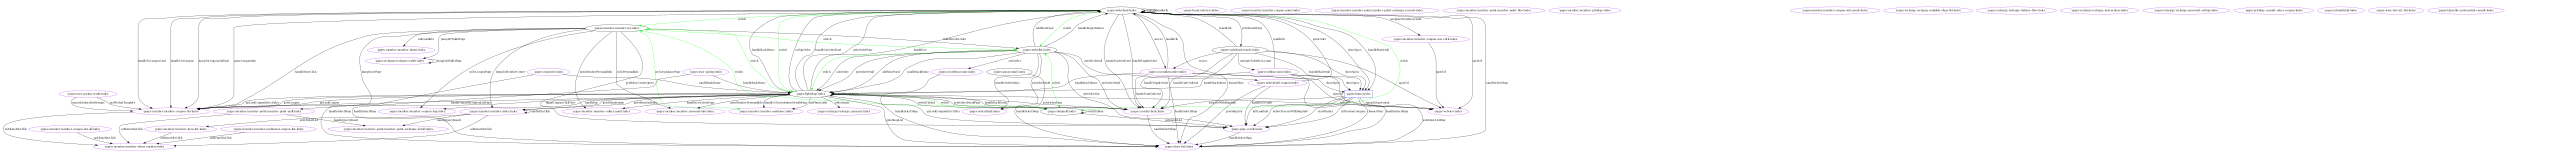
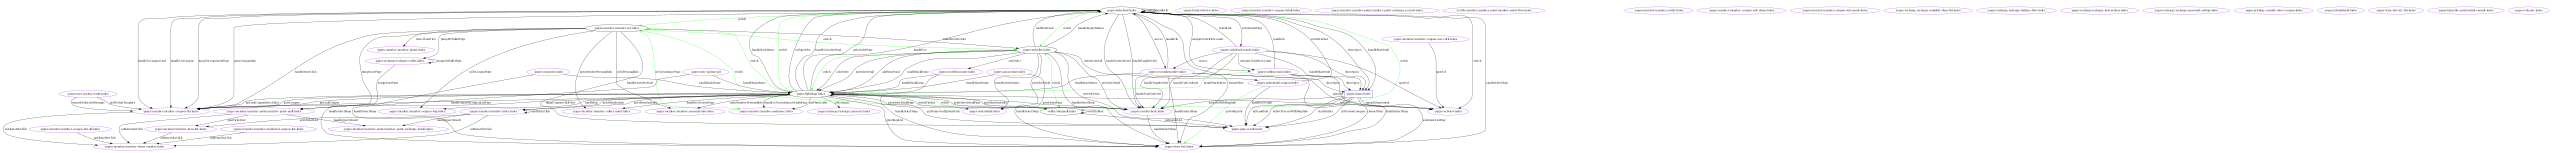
  digraph {
    fontname="Playfair Display"
    node [fontname="Playfair Display" color=purple]
    edge [fontname="Playfair Display"]
    n1 [label="/pages/orderfood/index" color=""]
    n2 [label="/pages/member/member-my/index" color=""]
    n3 [color=blue label="/pages/home/index" shape=rectangle]
-   n4 [label="/pages/shopmall/index" color=""]
+   n4 [label="/wallet/shopmall/index" color=""]
    n5 [label="/pages/orderlist/index" color=""]
    n6 [label="/pages/lightshop/index" color=""]
    n7 [label="/pages/webview/index"]
    n8 [label="/pages/member/member-coupon-list/index"]
    n9 [label="/pages/store-list/index"]
    n10 [label="/pages/zccomfirmorder/index"]
    n11 [label="/pages/zcordercheck/index"]
-   n12 [color=black label="/pages/orderfood/search/index"]
+   n12 [label="/pages/orderfood/search/index"]
    n13 [label="/pages/settleaccount/index"]
    n14 [label="/pages/page-result/index"]
    n15 [label="/pages/member/member-coupon-bag/index"]
    n16 [label="/pages/member/member-about/index"]
    n17 [label="/pages/member/member-assistance/index"]
    n18 [label="/pages/member/member-index/index"]
    n19 [label="/pages/member/member-personal-info/index"]
    n20 [label="/pages/member/member-point/member-point-mall/index"]
    n21 [label="/pages/member/member-collect-point/index"]
    n22 [label="/pages/recharge/recharge-wallet/index"]
    n23 [label="/pages/orderdetail-coupon/index"]
    n24 [label="/pages/orderdetail/index"]
    n25 [label="/pages/zcsettleaccount/index"]
    n26 [label="/pages/recharge/recharge-payment/index"]
    n27 [label="/pages/member/member-eleme-register/index"]
    n28 [label="/pages/member/member-item-list/index"]
    n29 [label="/pages/member/member-point/member-point-exchange-detail/index"]
    n30 [label="/pages/baxia/webview/index"]
    n31 [label="/pages/comment/index"]
    n32 [label="/pages/user-paying-result/index"]
-   n33 [label="/pages/member/member-coupon-point/index"]
+   n33 [label="/pages/member/member-coupon-detail/index"]
    n34 [label="/pages/member/member-coupon-list-all/index"]
    n35 [label="/pages/member/member-point/member-point-exchange-records/index"]
-   n36 [label="/pages/member/member-point/member-point-flow/index"]
-   n37 [label="/pages/member/member-privilege/index"]
+   n36 [label="/rectify/member/member-point/member-point-flow/index"]
+   n38 [label="/pages/member/member-rectify/index"]
    n39 [label="/pages/member/member-unclaimed-coupon-list/index"]
+   n40 [label="/pages/member/member-coupon-suit-shops/index"]
    n41 [label="/pages/member/member-coupon-suit-goods/index"]
    n42 [label="/pages/member/member-coupon-one-click/index"]
    n43 [label="/pages/recharge/recharge-available-shop-list/index"]
    n44 [label="/pages/recharge/recharge-balance-flow/index"]
    n45 [label="/pages/recharge/recharge-instructions/index"]
    n46 [label="/pages/recharge/recharge-password-setting/index"]
    n47 [label="/pages/privilege-consult-select-coupon/index"]
    n48 [label="/pages/refunddetail/index"]
    n49 [label="/pages/store-list/city-list/index"]
    n50 [label="/pages/tripartite-preferential-consult/index"]
-   n51 [color=black label="/pages/payaccount/index"]
-   n52 [label="/pages/user-paying/index"]
+   n51 [label="/pages/payaccount/index"]
+   n52 [label="/pages/user-paying/suit"]
+   n53 [label="/pages/welcome/index"]
    n1 -> n1 [label=refresh]
    n1 -> n1 [label=handleOk]
    n1 -> n2 [color=green dir=both label=switch]
    n1 -> n3 [label=showSpecs]
    n1 -> n3 [label=handleSkuDetail]
    n1 -> n4 [color=green dir=both label=switch]
    n1 -> n5 [color=green dir=both label=switch]
    n1 -> n6 [label=handleBackHome]
-   n1 -> n7 [label=openUrl]
+   n1 -> n7 [label=switch]
    n1 -> n8 [label=jumpToCouponListPage]
    n1 -> n8 [label=parseCouponInfo]
    n1 -> n8 [label=handleToCouponCard]
    n1 -> n8 [label=handleGetCoupon]
    n1 -> n9 [label=chooseOther]
    n1 -> n9 [label=handleSelectShop]
    n1 -> n10 [label=succes]
    n1 -> n11 [label=handleToggleOrder]
    n1 -> n11 [label=handelCartOrdered]
    n1 -> n12 [label=goToSearchPage]
-   n1 -> n42 [label=navigateToSettleAccount]
+   n1 -> n13 [label=navigateToSettleAccount]
    n2 -> n5 [label=handleGoToOrder]
    n2 -> n8 [label=handleMoreClick]
-   n2 -> n14 [label=getMeberCenterQuery]
+   n2 -> n14 [label=handleGoOrderFood]
    n2 -> n15 [label=goToCouponPage]
-   n2 -> n16 [label=initLoadInfo]
+   n2 -> n16 [label=showAboutView]
    n2 -> n17 [color=green label=goToAssistancePage]
-   n2 -> n18 [label=JumpToMemberCenter]
    n2 -> n19 [label=goToPersonalInfo]
    n2 -> n20 [label=JumpScorePage]
    n2 -> n21 [label=gotoMemberPersonalInfo]
    n2 -> n22 [label=JumpMyWalletPage]
    n3 -> n7 [label=jumpToAgreement]
    n3 -> n9 [label=gotoStoreListPage]
    n3 -> n11 [label=processWithShopInfo]
    n3 -> n14 [label=startRender]
    n3 -> n14 [label=initVersionCompare]
    n3 -> n14 [label=initLoadInfo]
    n3 -> n14 [label=beforeProcessWithShopInfo]
    n4 -> n2 [color=green dir=both label=switch]
    n4 -> n4 [label=switchTabbar]
    n4 -> n5 [color=green dir=both label=switch]
    n4 -> n14 [label=getGoodsList]
    n5 -> n1 [label=handleEmptyButton]
    n5 -> n1 [label=addMoreFood]
    n5 -> n2 [color=green dir=both label=switch]
    n5 -> n6 [label=calcOrder]
    n5 -> n6 [label=addMoreFood]
    n5 -> n6 [label=handleBackHome]
    n5 -> n6 [label=goOrderDetail]
-   n14 -> n9 [label=handleSelectShop]
+   n5 -> n9 [label=handleSelectShop]
    n5 -> n11 [label=goOrderDetail]
    n5 -> n14 [label=getOrderList]
    n5 -> n23 [label=goOrderDetail]
    n5 -> n24 [label=handleOrderStatus]
    n5 -> n24 [label=goOrderDetail]
    n5 -> n25 [label=calcOrder]
    n6 -> n1 [color=green dir=both label=switch]
    n6 -> n1 [label=onTapOrder]
    n6 -> n1 [label=handleGoOrderFood]
    n6 -> n1 [label=gotoOrderPage]
    n6 -> n1 [label=handleUse]
    n6 -> n2 [color=green dir=both label=switch]
    n6 -> n4 [color=green dir=both label=switch]
    n6 -> n4 [label=switchTabbar]
    n6 -> n5 [color=green dir=both label=switch]
    n6 -> n6 [label=handleReAuthGeo]
    n6 -> n7 [label=openUrl]
    n6 -> n8 [label=handleOpenMyCouponListPage]
    n6 -> n8 [label=singalCouponClickView]
    n6 -> n8 [label=goLookCouponByGetAfter]
    n6 -> n8 [label=gotoCoupon]
    n6 -> n8 [label=goLookCoupon]
    n6 -> n9 [label=gotoShopList]
    n6 -> n11 [label=gotoOrderPage]
    n6 -> n11 [label=gotoOrderDetailPage]
-   n6 -> n14 [label=goLookCouponByGetAfter]
+   n6 -> n14 [label=getHomeConfigDataFetch]
    n6 -> n15 [label=handleBuy]
    n6 -> n17 [label=handleGoToAssistanceDetailsPage]
    n6 -> n17 [label=getPhoneAuth]
    n6 -> n18 [label=gotoMemberIndex]
    n6 -> n18 [label=gotoMemberJoin]
    n6 -> n19 [label=gotoMemberPersonalInfo]
    n6 -> n21 [label=handleGoActivityPage]
+   n6 -> n24 [label=gotoOrderDetailPage]
    n6 -> n26 [label=toRecharge]
    n8 -> n27 [label=onElemeSiteClick]
    n10 -> n1 [label=handleOk]
    n10 -> n3 [label=showSpecs]
    n10 -> n6 [label=handleBackHome]
    n10 -> n7 [label=openUrl]
    n10 -> n9 [label=handleSelectShop]
    n10 -> n11 [label=handelCartOrdered]
-   n11 -> n6 [label=handleBackHome]
+   n11 -> n6 [label=gotoMemberIndex]
    n11 -> n9 [label=handleSelectShop]
    n12 -> n1 [label=handleOk]
    n12 -> n3 [label=showSpecs]
    n12 -> n3 [label=handleSkuDetail]
    n12 -> n7 [label=openUrl]
    n12 -> n10 [label=succes]
    n12 -> n11 [label=handelCartOrdered]
    n12 -> n11 [label=handleToggleOrder]
    n12 -> n13 [label=navigateToSettleAccount]
    n13 -> n1 [label=handleOk]
    n13 -> n3 [label=showSpecs]
-   n13 -> n6 [label=handleBackHome]
+   n13 -> n6 [label=handleBackHome color=green]
    n13 -> n9 [label=chooseOther]
    n13 -> n9 [label=handleSelectShop]
    n18 -> n18 [label=handleBtnClick]
    n18 -> n27 [label=onElemeSiteClick]
    n18 -> n28 [label=gotoTicketList]
    n18 -> n29 [label=handleQueryResult]
    n20 -> n27 [label=onElemeSiteClick]
+   n20 -> n28 [label=gotoTicketList]
    n20 -> n29 [label=handleQueryResult]
+   n22 -> n20 [label=JumpScorePage]
    n22 -> n22 [label=JumpMyWalletPage]
-   n23 -> n1 [label=gotoOrder]
-   n23 -> n9 [label=gotoShopList]
+   n23 -> n1 [label=switchTabbar]
+   n23 -> n9 [label=gotoShopList color=green]
    n23 -> n14 [label=handleGEOAuth]
+   n25 -> n6 [label=handleBackHome]
    n25 -> n9 [label=handleSelectShop]
    n28 -> n27 [label=onElemeSiteClick]
    n31 -> n6 [label=handleBackHome]
    n31 -> n9 [label=handleSelectShop]
    n32 -> n8 [label=getWechatTemplate]
    n32 -> n8 [label=requestSubscribeMessage]
    n34 -> n27 [label=onElemeSiteClick]
    n39 -> n27 [label=onElemeSiteClick]
    n42 -> n7 [label=openUrl]
+   n51 -> n6 [label=handleBackHome]
    n51 -> n9 [label=handleSelectShop]
    n52 -> n6 [label=handleBackHome]
    n52 -> n9 [label=handleSelectShop]
  }
